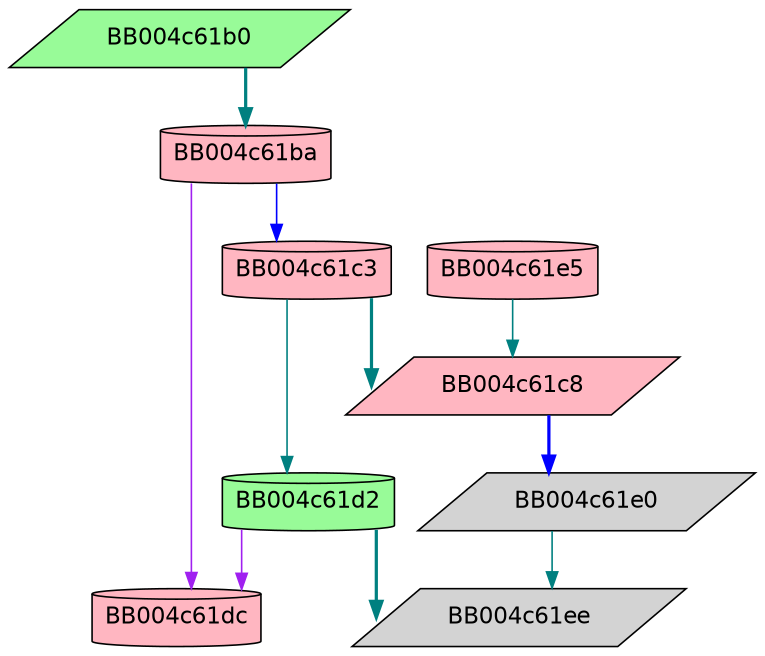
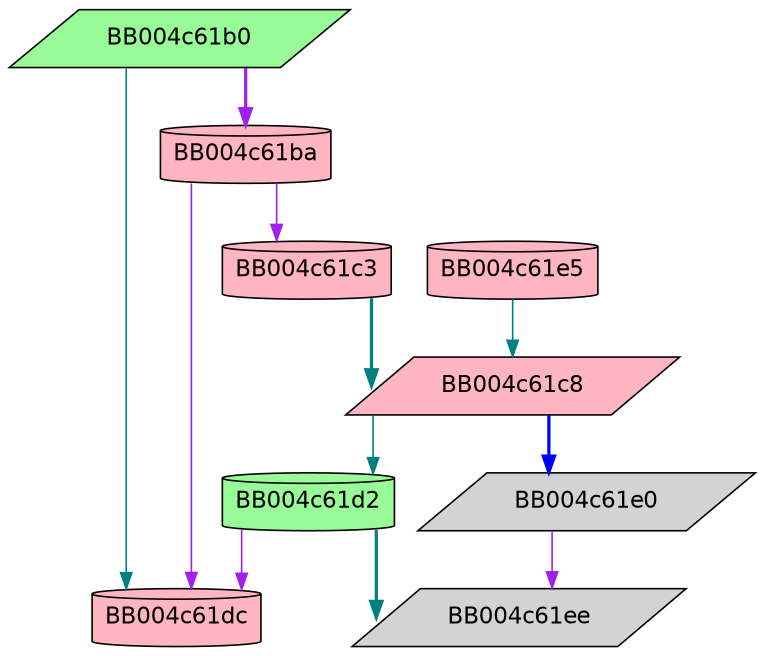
  digraph {
    fontname="DejaVu Sans"
    splines=ortho
    node [fillcolor=lightpink fontname="DejaVu Sans" shape=cylinder style=filled]
    edge [color=teal fontname="DejaVu Sans" style=solid]
    BB004c61b0 [fillcolor=palegreen shape=parallelogram]
    BB004c61dc
    BB004c61ba
    BB004c61c3
    BB004c61c8 [shape=parallelogram]
    BB004c61e0 [fillcolor=lightgrey shape=parallelogram]
    BB004c61d2 [fillcolor=palegreen]
    BB004c61ee [fillcolor=lightgrey shape=parallelogram]
    BB004c61e5
-   BB004c61b0 -> BB004c61ba [style=bold]
+   BB004c61b0 -> BB004c61dc
+   BB004c61b0 -> BB004c61ba [color=purple style=bold]
    BB004c61ba -> BB004c61dc [color=purple]
-   BB004c61ba -> BB004c61c3 [color=blue]
+   BB004c61ba -> BB004c61c3 [color=purple]
    BB004c61c3 -> BB004c61c8 [style=bold]
    BB004c61c8 -> BB004c61e0 [color=blue style=bold]
-   BB004c61c3 -> BB004c61d2
-   BB004c61e0 -> BB004c61ee
+   BB004c61c8 -> BB004c61d2
+   BB004c61e0 -> BB004c61ee [color=purple]
    BB004c61d2 -> BB004c61dc [color=purple]
    BB004c61d2 -> BB004c61ee [style=bold]
    BB004c61e5 -> BB004c61c8
  }
